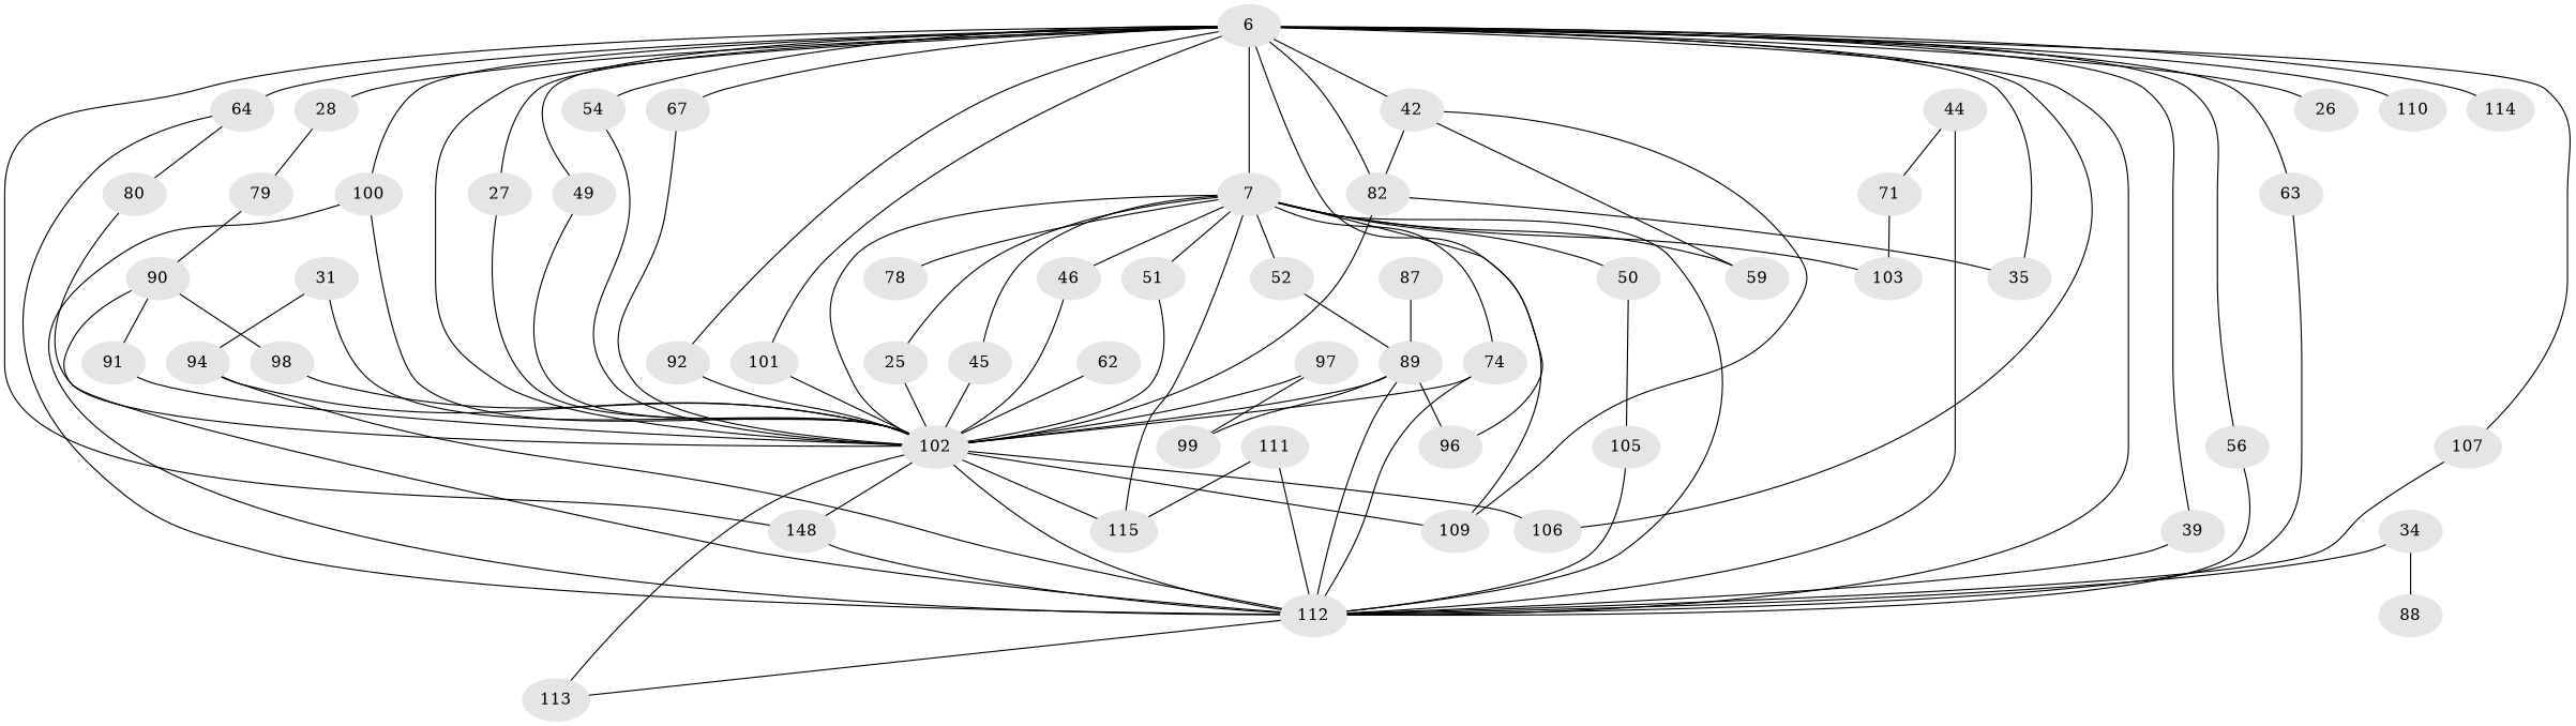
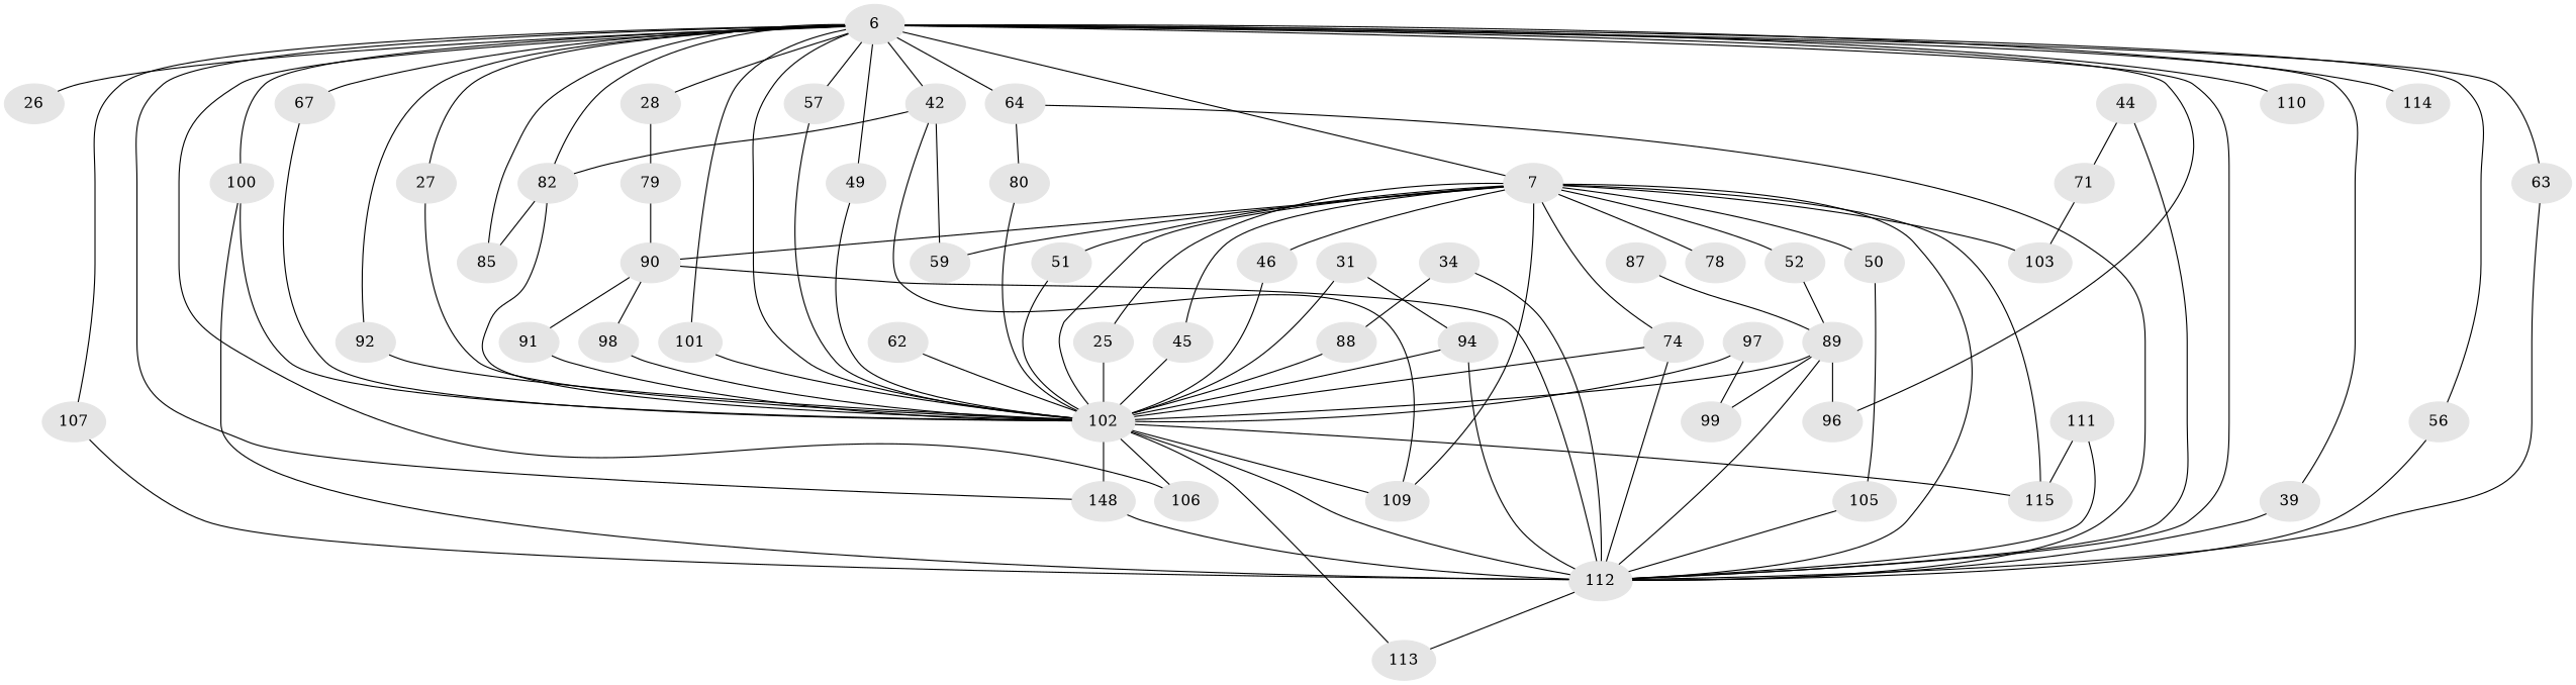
  graph {
    node [color=gray90 style=filled]
    6 [super="+3"]
    7 [super="+2"]
    26
    27
    28
    39 [super="+38"]
    42 [super="+30"]
    49
    56
-   57 [label=54]
+   57
    63
    64 [super="+47+53"]
    67
    82 [super="+75"]
-   85 [super="+32" label=35]
+   85 [super="+32"]
    92 [super="+70"]
    96 [super="+84"]
    100 [super="+66"]
    101 [super="+83+72+93"]
    102 [super="+73+24"]
    106
    107
    n23 [label=148 super="+69+95+12"]
    110
    112 [super="+55+10"]
    114
    25
    45
    46
    50
    51
    52 [super="+43"]
    59
    74 [super="+60"]
    78
    90 [super="+76+77"]
    103 [super="+18"]
    109 [super="+68"]
    115 [super="+48+104"]
    79
    80
    88 [super="+86+29"]
    113
    105
    89 [super="+61"]
    91
    98
    94 [super="+36+33"]
    31
    34
    44
    71
    99
    62
    87
    97 [super="+81+54"]
    111
    6 -- 7 [weight=4]
    6 -- 26 [weight=2]
    6 -- 27
    6 -- 28 [weight=2]
    6 -- 39
    6 -- 42 [weight=4]
    6 -- 49
    6 -- 56
    6 -- 57
    6 -- 63
    6 -- 64 [weight=4]
    6 -- 67
    6 -- 82
    6 -- 85 [weight=3]
    6 -- 92
    6 -- 96
    6 -- 100 [weight=2]
    6 -- 101 [weight=2]
    6 -- 102 [weight=8]
    6 -- 106
    6 -- 107
    6 -- n23
    6 -- 110 [weight=2]
    6 -- 112 [weight=7]
    6 -- 114 [weight=2]
    7 -- 102 [weight=9]
    7 -- 112 [weight=6]
    7 -- 25
    7 -- 45
    7 -- 46
    7 -- 50 [weight=2]
    7 -- 51
    7 -- 52 [weight=2]
    7 -- 59
    7 -- 74
    7 -- 78 [weight=2]
+   7 -- 90
    7 -- 103 [weight=3]
    7 -- 109
    7 -- 115 [weight=3]
    27 -- 102
    28 -- 79
    39 -- 112 [weight=2]
    42 -- 82
    42 -- 59
    42 -- 109
    49 -- 102
    56 -- 112
    57 -- 102
    63 -- 112
    64 -- 112
    64 -- 80
    67 -- 102
    82 -- 85
    82 -- 102 [weight=2]
    92 -- 102 [weight=2]
    100 -- 102
    100 -- 112
    101 -- 102 [weight=3]
    102 -- 106
    102 -- n23 [weight=3]
    102 -- 112 [weight=14]
    102 -- 109 [weight=2]
    102 -- 115 [weight=2]
    102 -- 113
    107 -- 112
    n23 -- 112
    112 -- 113
    25 -- 102
    45 -- 102
    46 -- 102
    50 -- 105
    51 -- 102
    52 -- 89
    74 -- 102
    74 -- 112
    90 -- 112 [weight=3]
    90 -- 91
    90 -- 98
    79 -- 90
    80 -- 102
+   88 -- 102 [weight=3]
    105 -- 112
    89 -- 96
    89 -- 102 [weight=4]
    89 -- 112
    89 -- 99
    91 -- 102
    98 -- 102
    94 -- 102
    94 -- 112 [weight=2]
    31 -- 102 [weight=2]
    31 -- 94
    34 -- 112
    34 -- 88
    44 -- 112 [weight=2]
    44 -- 71
    71 -- 103
    62 -- 102 [weight=2]
    87 -- 89 [weight=2]
    97 -- 102 [weight=4]
    97 -- 99
    111 -- 112
    111 -- 115
  }
